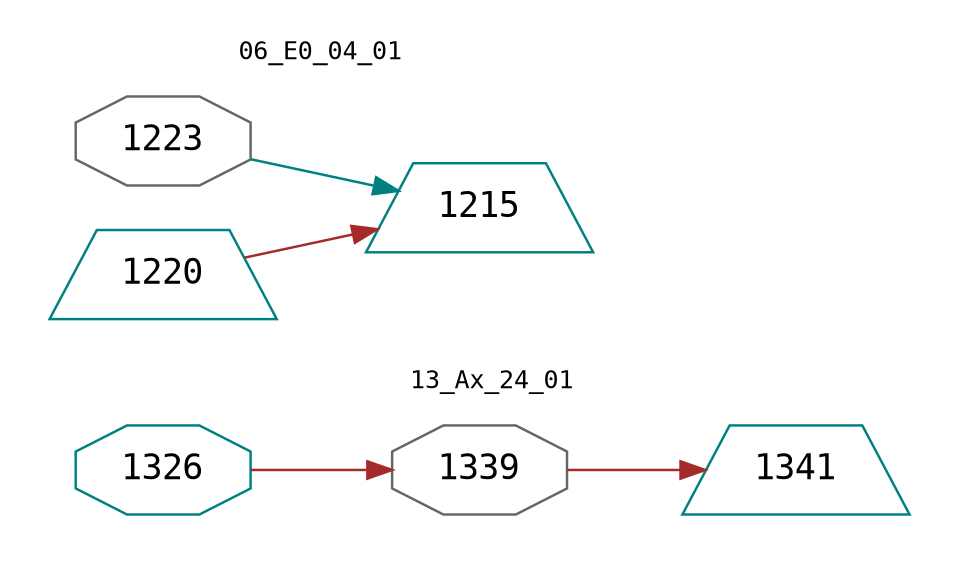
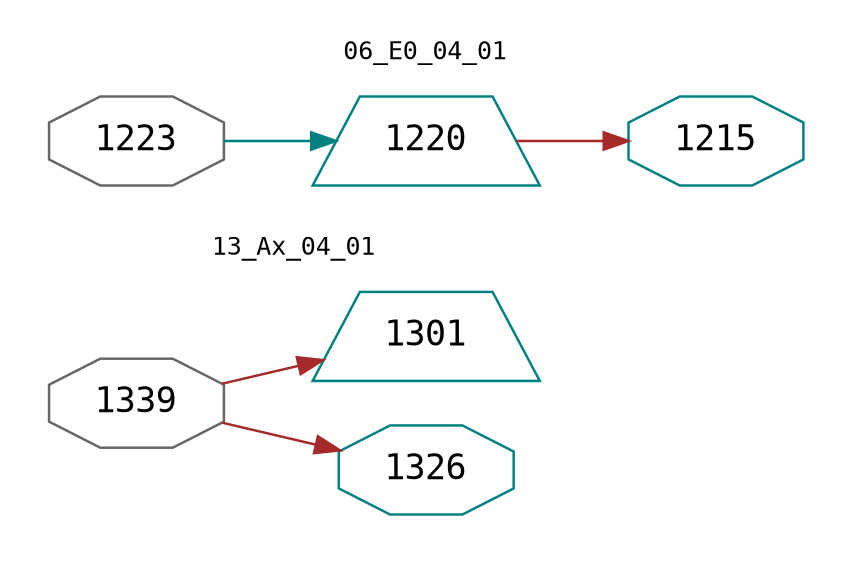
  digraph {
    fontname="DejaVu Sans Mono"
    rankdir=LR
    node [color=teal fontname="DejaVu Sans Mono" shape=octagon]
    edge [color=brown fontname="DejaVu Sans Mono"]
    n1 [color=gray40 label=1339]
    n2 [label=1326]
-   n3 [label=1341 shape=trapezium]
+   n3 [label=1301 shape=trapezium]
    n4 [color=gray40 label=1223]
    n5 [label=1220 shape=trapezium]
-   n6 [label=1215 shape=trapezium]
+   n6 [label=1215]
    subgraph cluster_1 {
      color=white
      fontsize=10
-     label="13_Ax_24_01"
+     label="13_Ax_04_01"
      n1
      n2
      n3
    }
    subgraph cluster_2 {
      color=white
      fontsize=10
      label="06_E0_04_01"
      n4
      n5
      n6
    }
-   n2 -> n1
+   n1 -> n2
    n1 -> n3
-   n4 -> n6 [color=teal]
+   n4 -> n5 [color=teal]
    n5 -> n6
  }
